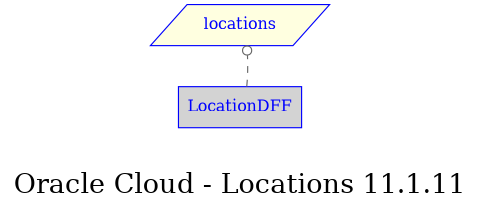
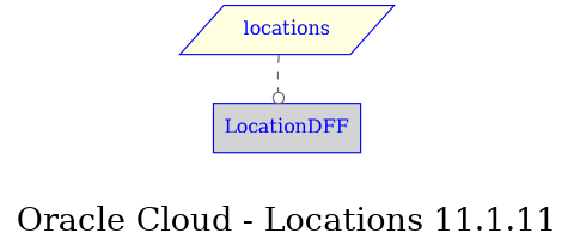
  digraph {
    fontsize=24
    label="Oracle Cloud - Locations 11.1.11"
    splines=true
    node [color=blue fontcolor=blue style=filled]
    locations [shape=parallelogram fillcolor=lightyellow]
    LocationDFF [shape=box fillcolor=lightgrey]
-   LocationDFF -> locations [arrowhead=odot arrowtail=none color=gray40 fontcolor=blue style=dashed]
+   locations -> LocationDFF [arrowhead=odot arrowtail=none color=gray40 fontcolor=blue style=dashed]
  }
